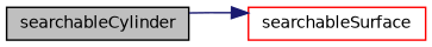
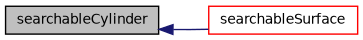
  digraph {
    rankdir=LR
    node [fontname=Helvetica fontsize=10 shape=record]
    n1 [color=black fillcolor=grey75 fontcolor=black height=0.2 label=searchableCylinder style=filled width=0.4]
    n2 [color=red height=0.2 label=searchableSurface width=0.4]
-   n2 -> n1 [color=midnightblue dir=back fontname=Helvetica fontsize=10 labelfontname=Helvetica labelfontsize=10 style=solid]
+   n1 -> n2 [color=midnightblue dir=back fontname=Helvetica fontsize=10 labelfontname=Helvetica labelfontsize=10 style=solid]
  }
